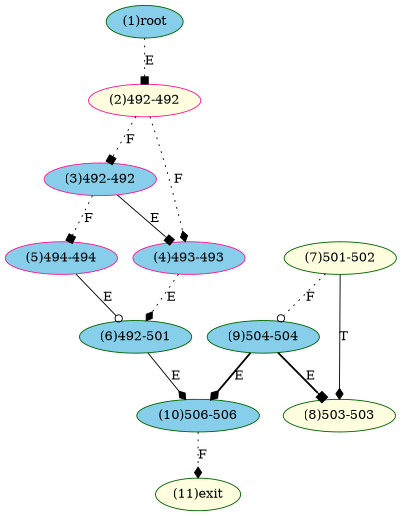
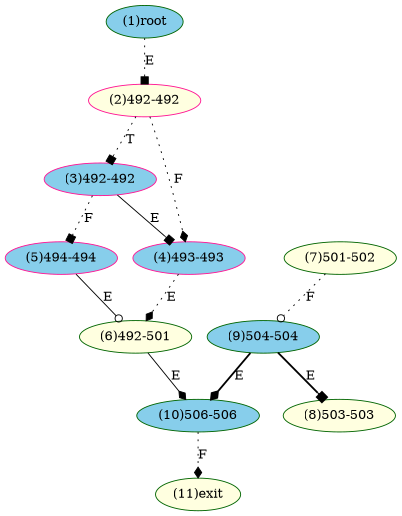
  digraph {
    node [color=darkgreen fillcolor=skyblue style=filled]
    edge [arrowhead=diamond style=dotted]
    n1 [label="(1)root"]
    n2 [color=deeppink fillcolor=lightyellow label="(2)492-492"]
    n3 [color=deeppink label="(3)492-492"]
    n4 [color=deeppink label="(4)493-493"]
    n5 [color=deeppink label="(5)494-494"]
-   n6 [label="(6)492-501"]
+   n6 [fillcolor=lightyellow label="(6)492-501"]
    n7 [label="(10)506-506"]
    n8 [fillcolor=lightyellow label="(11)exit"]
    n9 [fillcolor=lightyellow label="(7)501-502"]
    n10 [fillcolor=lightyellow label="(8)503-503"]
    n11 [label="(9)504-504"]
    n1 -> n2 [arrowhead=box label=E]
-   n2 -> n3 [arrowhead=box label=F]
+   n2 -> n3 [arrowhead=box label=T]
    n2 -> n4 [label=F]
    n3 -> n4 [arrowhead=box label=E style=solid]
    n3 -> n5 [arrowhead=box label=F]
    n4 -> n6 [label=E]
    n5 -> n6 [arrowhead=odot label=E style=solid]
    n6 -> n7 [label=E style=solid]
    n7 -> n8 [label=F]
-   n9 -> n10 [label=T style=solid]
    n9 -> n11 [arrowhead=odot label=F]
    n11 -> n7 [label=E style=bold]
    n11 -> n10 [arrowhead=box label=E style=bold]
  }
